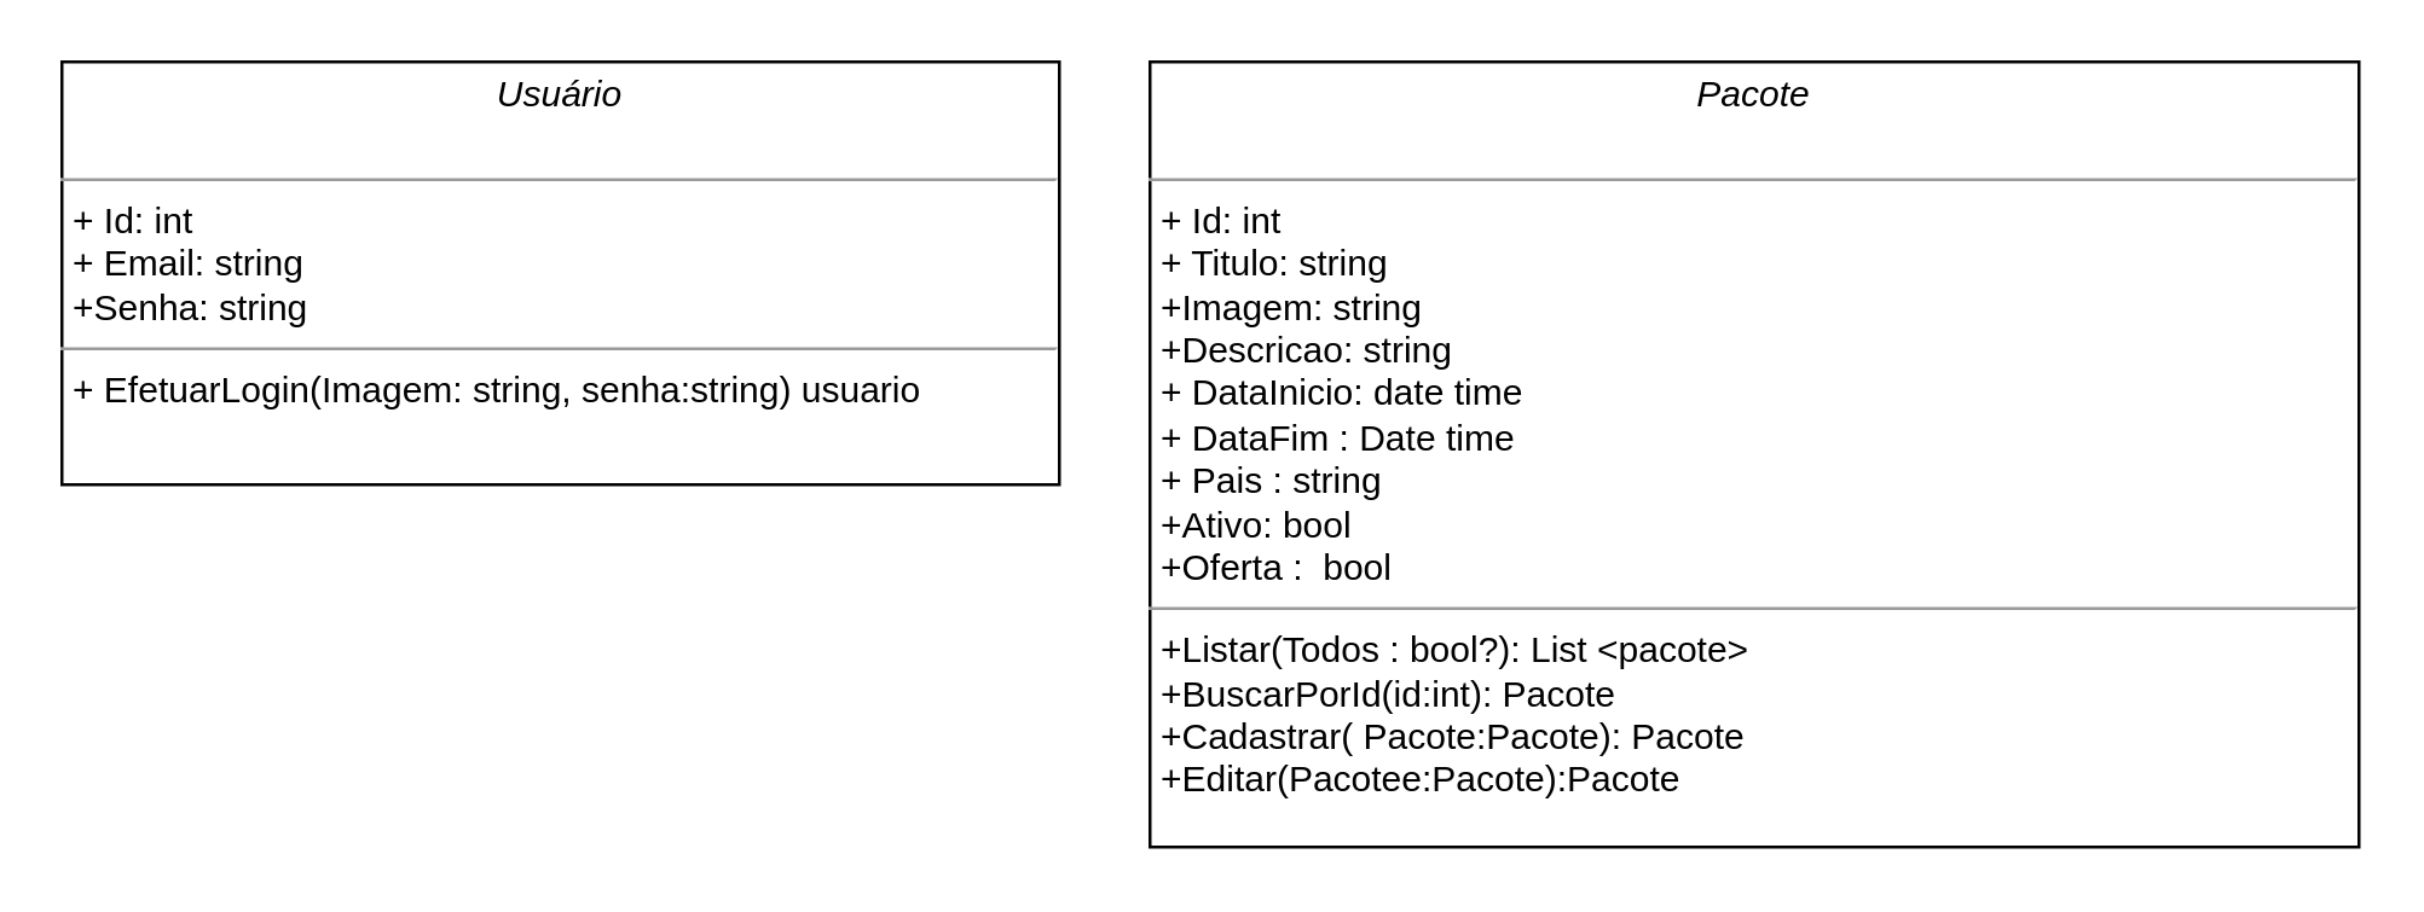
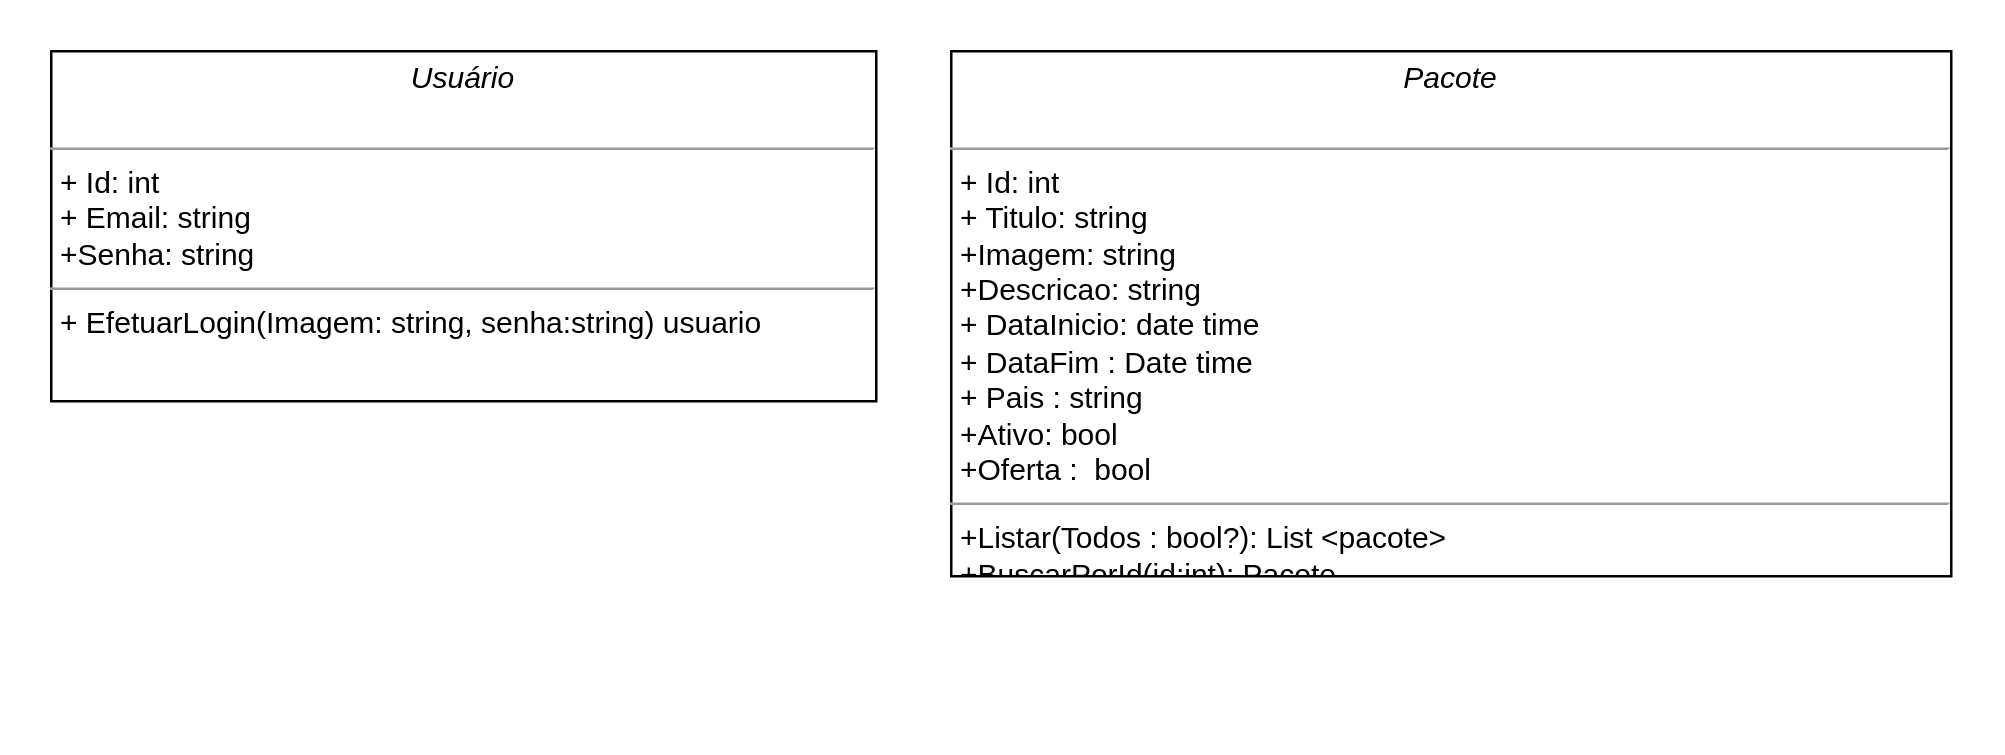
  <mxCell id="0" />
  <mxCell id="1" parent="0" />
  <mxCell id="2" value="&lt;p style=&quot;margin: 0px ; margin-top: 4px ; text-align: center&quot;&gt;&lt;i&gt;Usuário&lt;/i&gt;&lt;br&gt;&lt;br&gt;&lt;/p&gt;&lt;hr size=&quot;1&quot;&gt;&lt;p style=&quot;margin: 0px ; margin-left: 4px&quot;&gt;+ Id: int&lt;br&gt;+ Email: string&amp;nbsp;&lt;/p&gt;&lt;p style=&quot;margin: 0px ; margin-left: 4px&quot;&gt;+Senha: string&lt;/p&gt;&lt;hr size=&quot;1&quot;&gt;&lt;p style=&quot;margin: 0px ; margin-left: 4px&quot;&gt;+ EfetuarLogin(Imagem: string, senha:string) usuario&lt;br&gt;&lt;br&gt;&lt;/p&gt;" style="verticalAlign=top;align=left;overflow=fill;fontSize=12;fontFamily=Helvetica;html=1;" vertex="1" parent="1"><mxGeometry x="20" y="20" width="330" height="140" as="geometry" /></mxCell>
- <mxCell id="3" value="&lt;p style=&quot;margin: 0px ; margin-top: 4px ; text-align: center&quot;&gt;&lt;i&gt;Pacote&lt;/i&gt;&lt;br&gt;&lt;br&gt;&lt;/p&gt;&lt;hr size=&quot;1&quot;&gt;&lt;p style=&quot;margin: 0px ; margin-left: 4px&quot;&gt;+ Id: int&lt;br&gt;+ Titulo: string&amp;nbsp;&lt;/p&gt;&lt;p style=&quot;margin: 0px ; margin-left: 4px&quot;&gt;+Imagem: string&lt;/p&gt;&lt;p style=&quot;margin: 0px ; margin-left: 4px&quot;&gt;+Descricao: string&lt;/p&gt;&lt;p style=&quot;margin: 0px ; margin-left: 4px&quot;&gt;+ DataInicio: date time&lt;/p&gt;&lt;p style=&quot;margin: 0px ; margin-left: 4px&quot;&gt;+ DataFim : Date time&amp;nbsp;&lt;/p&gt;&lt;p style=&quot;margin: 0px ; margin-left: 4px&quot;&gt;+ Pais : string&lt;/p&gt;&lt;p style=&quot;margin: 0px ; margin-left: 4px&quot;&gt;+Ativo: bool&lt;/p&gt;&lt;p style=&quot;margin: 0px ; margin-left: 4px&quot;&gt;+Oferta :&amp;nbsp; bool&lt;/p&gt;&lt;hr size=&quot;1&quot;&gt;&lt;p style=&quot;margin: 0px ; margin-left: 4px&quot;&gt;+Listar(Todos : bool?): List &amp;lt;pacote&amp;gt;&amp;nbsp;&lt;br&gt;+BuscarPorId(id:int): Pacote&lt;/p&gt;&lt;p style=&quot;margin: 0px ; margin-left: 4px&quot;&gt;+Cadastrar( Pacote:Pacote): Pacote&lt;/p&gt;&lt;p style=&quot;margin: 0px ; margin-left: 4px&quot;&gt;+Editar(Pacotee:Pacote):Pacote&lt;/p&gt;" style="verticalAlign=top;align=left;overflow=fill;fontSize=12;fontFamily=Helvetica;html=1;" vertex="1" parent="1"><mxGeometry x="380" y="20" width="400" height="260" as="geometry" /></mxCell>
+ <mxCell id="3" value="&lt;p style=&quot;margin: 0px ; margin-top: 4px ; text-align: center&quot;&gt;&lt;i&gt;Pacote&lt;/i&gt;&lt;br&gt;&lt;br&gt;&lt;/p&gt;&lt;hr size=&quot;1&quot;&gt;&lt;p style=&quot;margin: 0px ; margin-left: 4px&quot;&gt;+ Id: int&lt;br&gt;+ Titulo: string&amp;nbsp;&lt;/p&gt;&lt;p style=&quot;margin: 0px ; margin-left: 4px&quot;&gt;+Imagem: string&lt;/p&gt;&lt;p style=&quot;margin: 0px ; margin-left: 4px&quot;&gt;+Descricao: string&lt;/p&gt;&lt;p style=&quot;margin: 0px ; margin-left: 4px&quot;&gt;+ DataInicio: date time&lt;/p&gt;&lt;p style=&quot;margin: 0px ; margin-left: 4px&quot;&gt;+ DataFim : Date time&amp;nbsp;&lt;/p&gt;&lt;p style=&quot;margin: 0px ; margin-left: 4px&quot;&gt;+ Pais : string&lt;/p&gt;&lt;p style=&quot;margin: 0px ; margin-left: 4px&quot;&gt;+Ativo: bool&lt;/p&gt;&lt;p style=&quot;margin: 0px ; margin-left: 4px&quot;&gt;+Oferta :&amp;nbsp; bool&lt;/p&gt;&lt;hr size=&quot;1&quot;&gt;&lt;p style=&quot;margin: 0px ; margin-left: 4px&quot;&gt;+Listar(Todos : bool?): List &amp;lt;pacote&amp;gt;&amp;nbsp;&lt;br&gt;+BuscarPorId(id:int): Pacote&lt;/p&gt;&lt;p style=&quot;margin: 0px ; margin-left: 4px&quot;&gt;+Cadastrar( Pacote:Pacote): Pacote&lt;/p&gt;&lt;p style=&quot;margin: 0px ; margin-left: 4px&quot;&gt;+Editar(Pacotee:Pacote):Pacote&lt;/p&gt;" style="verticalAlign=top;align=left;overflow=fill;fontSize=12;fontFamily=Helvetica;html=1;" vertex="1" parent="1"><mxGeometry x="380" y="20" width="400" height="210" as="geometry" /></mxCell>
